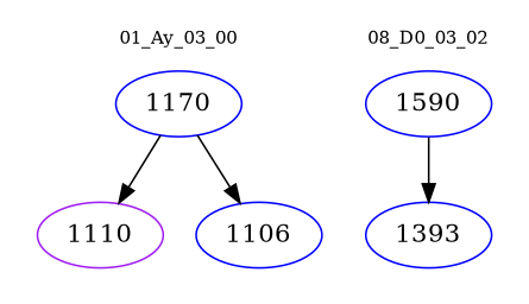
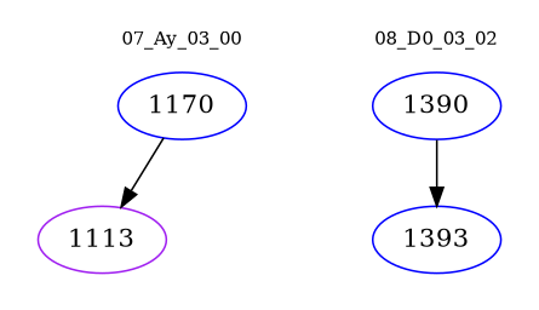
  digraph {
    node [color=blue]
    edge [color=black]
    n1 [label=1170]
-   n2 [color=purple label=1110]
-   n3 [label=1106]
-   n4 [label=1590]
+   n2 [color=purple label=1113]
+   n4 [label=1390]
    n5 [label=1393]
    subgraph cluster_1 {
      color=white
      fontsize=10
-     label="01_Ay_03_00"
+     label="07_Ay_03_00"
      n1
      n2
-     n3
    }
    subgraph cluster_2 {
      color=white
      fontsize=10
      label="08_D0_03_02"
      n4
      n5
    }
    n1 -> n2
-   n1 -> n3
    n4 -> n5
  }
